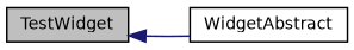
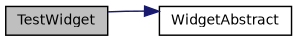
  digraph {
    rankdir=LR
    fontname="DejaVu Sans"
    node [color=black fontname="DejaVu Sans" fontsize=10 shape=record style=filled]
    n1 [fillcolor=grey75 fontcolor=black height=0.2 label=TestWidget width=0.4]
    n2 [fillcolor=white height=0.2 label=WidgetAbstract width=0.4]
-   n1 -> n2 [color=midnightblue dir=back fontname="DejaVu Sans" fontsize=10 labelfontname=Helvetica labelfontsize=10 style=solid]
+   n2 -> n1 [color=midnightblue dir=back fontname="DejaVu Sans" fontsize=10 labelfontname=Helvetica labelfontsize=10 style=solid]
  }
